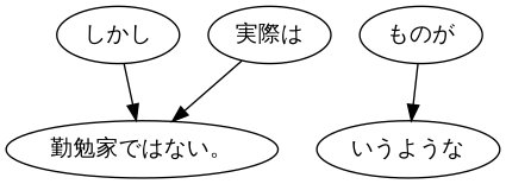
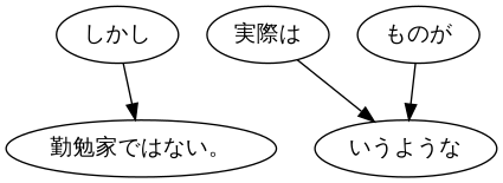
  digraph {
    n1 [label="しかし"]
    n2 [label="勤勉家ではない。"]
    n3 [label="実際は"]
    n4 [label="ものが"]
    n5 [label="いうような"]
    n1 -> n2
-   n3 -> n2
+   n3 -> n5
    n4 -> n5
  }
